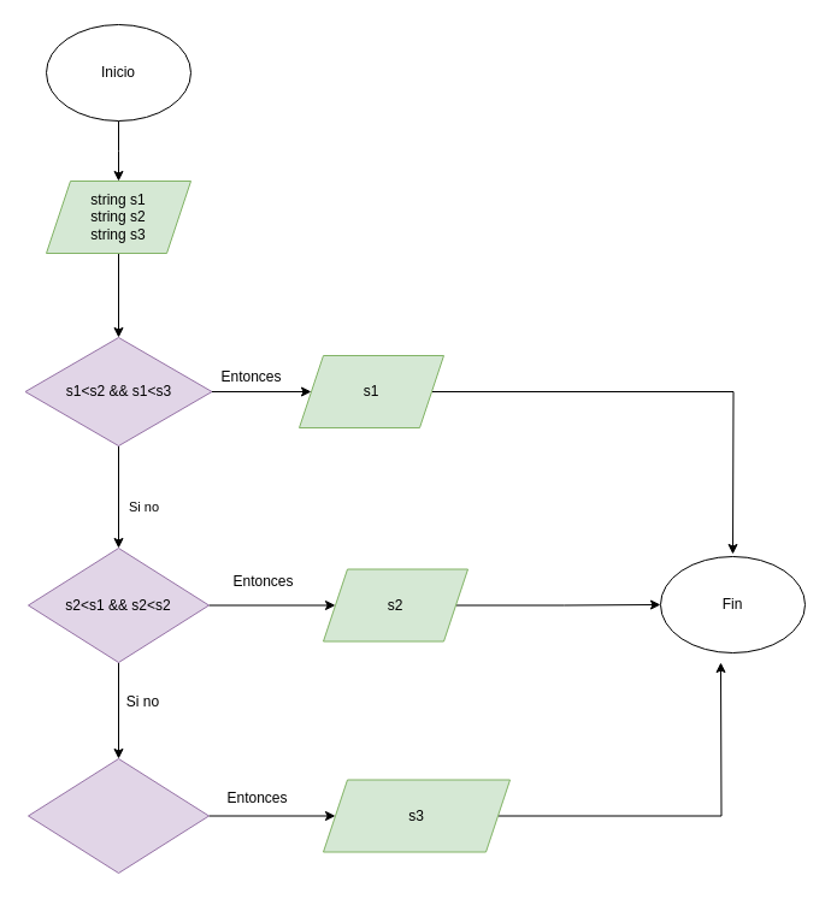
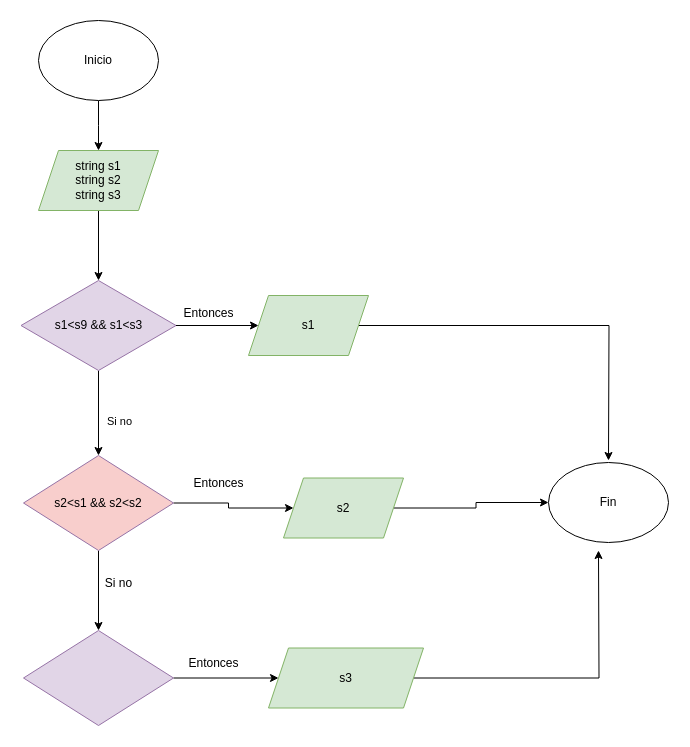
  <mxCell id="0" />
  <mxCell id="1" parent="0" />
  <mxCell id="2" value="" style="edgeStyle=orthogonalEdgeStyle;rounded=0;orthogonalLoop=1;jettySize=auto;html=1;" parent="1" source="3" edge="1"><mxGeometry relative="1" as="geometry"><mxPoint x="98" y="150" as="targetPoint" /></mxGeometry></mxCell>
  <mxCell id="3" value="Inicio" style="ellipse;whiteSpace=wrap;html=1;" parent="1" vertex="1"><mxGeometry x="38" y="20" width="120" height="80" as="geometry" /></mxCell>
  <mxCell id="4" value="" style="edgeStyle=orthogonalEdgeStyle;rounded=0;orthogonalLoop=1;jettySize=auto;html=1;" parent="1" source="5" target="9" edge="1"><mxGeometry relative="1" as="geometry" /></mxCell>
  <mxCell id="5" value="string s1&lt;div&gt;string s2&lt;/div&gt;&lt;div&gt;string s3&lt;/div&gt;" style="shape=parallelogram;perimeter=parallelogramPerimeter;whiteSpace=wrap;html=1;fixedSize=1;fillColor=#d5e8d4;strokeColor=#82b366;" parent="1" vertex="1"><mxGeometry x="38" y="150" width="120" height="60" as="geometry" /></mxCell>
  <mxCell id="6" value="" style="edgeStyle=orthogonalEdgeStyle;rounded=0;orthogonalLoop=1;jettySize=auto;html=1;" parent="1" source="9" target="11" edge="1"><mxGeometry relative="1" as="geometry" /></mxCell>
  <mxCell id="7" value="" style="edgeStyle=orthogonalEdgeStyle;rounded=0;orthogonalLoop=1;jettySize=auto;html=1;" parent="1" source="9" target="15" edge="1"><mxGeometry relative="1" as="geometry" /></mxCell>
  <mxCell id="8" value="Si no" style="edgeLabel;html=1;align=center;verticalAlign=middle;resizable=0;points=[];" parent="7" vertex="1" connectable="0"><mxGeometry x="-0.058" y="8" relative="1" as="geometry"><mxPoint x="12" y="10" as="offset" /></mxGeometry></mxCell>
- <mxCell id="9" value="s1&amp;lt;s2 &amp;amp;&amp;amp; s1&amp;lt;s3" style="rhombus;whiteSpace=wrap;html=1;fillColor=#e1d5e7;strokeColor=#9673a6;" parent="1" vertex="1"><mxGeometry x="20.5" y="280" width="155" height="90" as="geometry" /></mxCell>
+ <mxCell id="9" value="s1&amp;lt;s9 &amp;amp;&amp;amp; s1&amp;lt;s3" style="rhombus;whiteSpace=wrap;html=1;fillColor=#e1d5e7;strokeColor=#9673a6;" parent="1" vertex="1"><mxGeometry x="20.5" y="280" width="155" height="90" as="geometry" /></mxCell>
  <mxCell id="10" style="edgeStyle=orthogonalEdgeStyle;rounded=0;orthogonalLoop=1;jettySize=auto;html=1;" parent="1" source="11" edge="1"><mxGeometry relative="1" as="geometry"><mxPoint x="608" y="460" as="targetPoint" /></mxGeometry></mxCell>
  <mxCell id="11" value="s1" style="shape=parallelogram;perimeter=parallelogramPerimeter;whiteSpace=wrap;html=1;fixedSize=1;fillColor=#d5e8d4;strokeColor=#82b366;" parent="1" vertex="1"><mxGeometry x="248" y="295" width="120" height="60" as="geometry" /></mxCell>
  <mxCell id="12" value="Entonces" style="text;html=1;align=center;verticalAlign=middle;resizable=0;points=[];autosize=1;strokeColor=none;fillColor=none;" parent="1" vertex="1"><mxGeometry x="173" y="298" width="70" height="30" as="geometry" /></mxCell>
  <mxCell id="13" value="" style="edgeStyle=orthogonalEdgeStyle;rounded=0;orthogonalLoop=1;jettySize=auto;html=1;" parent="1" source="15" target="17" edge="1"><mxGeometry relative="1" as="geometry" /></mxCell>
  <mxCell id="14" value="" style="edgeStyle=orthogonalEdgeStyle;rounded=0;orthogonalLoop=1;jettySize=auto;html=1;" parent="1" source="15" target="19" edge="1"><mxGeometry relative="1" as="geometry" /></mxCell>
- <mxCell id="15" value="s2&amp;lt;s1 &amp;amp;&amp;amp; s2&amp;lt;s2" style="rhombus;whiteSpace=wrap;html=1;fillColor=#e1d5e7;strokeColor=#9673a6;" parent="1" vertex="1"><mxGeometry x="23" y="455" width="150" height="95" as="geometry" /></mxCell>
+ <mxCell id="15" value="s2&amp;lt;s1 &amp;amp;&amp;amp; s2&amp;lt;s2" style="rhombus;whiteSpace=wrap;html=1;fillColor=#f8cecc;strokeColor=#9673a6;" parent="1" vertex="1"><mxGeometry x="23" y="455" width="150" height="95" as="geometry" /></mxCell>
  <mxCell id="16" style="edgeStyle=orthogonalEdgeStyle;rounded=0;orthogonalLoop=1;jettySize=auto;html=1;entryX=0;entryY=0.5;entryDx=0;entryDy=0;" parent="1" source="17" target="25" edge="1"><mxGeometry relative="1" as="geometry" /></mxCell>
- <mxCell id="17" value="s2" style="shape=parallelogram;perimeter=parallelogramPerimeter;whiteSpace=wrap;html=1;fixedSize=1;fillColor=#d5e8d4;strokeColor=#82b366;" parent="1" vertex="1"><mxGeometry x="268" y="472.5" width="120" height="60" as="geometry" /></mxCell>
+ <mxCell id="17" value="s2" style="shape=parallelogram;perimeter=parallelogramPerimeter;whiteSpace=wrap;html=1;fixedSize=1;fillColor=#d5e8d4;strokeColor=#82b366;" parent="1" vertex="1"><mxGeometry x="283" y="477.5" width="120" height="60" as="geometry" /></mxCell>
  <mxCell id="18" value="" style="edgeStyle=orthogonalEdgeStyle;rounded=0;orthogonalLoop=1;jettySize=auto;html=1;" parent="1" source="19" target="22" edge="1"><mxGeometry relative="1" as="geometry" /></mxCell>
  <mxCell id="19" value="" style="rhombus;whiteSpace=wrap;html=1;fillColor=#e1d5e7;strokeColor=#9673a6;" parent="1" vertex="1"><mxGeometry x="23" y="630" width="150" height="95" as="geometry" /></mxCell>
  <mxCell id="20" value="Si no" style="text;html=1;align=center;verticalAlign=middle;resizable=0;points=[];autosize=1;strokeColor=none;fillColor=none;" parent="1" vertex="1"><mxGeometry x="93" y="568" width="50" height="30" as="geometry" /></mxCell>
  <mxCell id="21" style="edgeStyle=orthogonalEdgeStyle;rounded=0;orthogonalLoop=1;jettySize=auto;html=1;" parent="1" source="22" edge="1"><mxGeometry relative="1" as="geometry"><mxPoint x="598" y="550" as="targetPoint" /></mxGeometry></mxCell>
  <mxCell id="22" value="s3" style="shape=parallelogram;perimeter=parallelogramPerimeter;whiteSpace=wrap;html=1;fixedSize=1;fillColor=#d5e8d4;strokeColor=#82b366;" parent="1" vertex="1"><mxGeometry x="268" y="647.5" width="155" height="60" as="geometry" /></mxCell>
  <mxCell id="23" value="Entonces" style="text;html=1;align=center;verticalAlign=middle;resizable=0;points=[];autosize=1;strokeColor=none;fillColor=none;" parent="1" vertex="1"><mxGeometry x="178" y="647.5" width="70" height="30" as="geometry" /></mxCell>
  <mxCell id="24" value="Entonces" style="text;html=1;align=center;verticalAlign=middle;resizable=0;points=[];autosize=1;strokeColor=none;fillColor=none;" parent="1" vertex="1"><mxGeometry x="183" y="468" width="70" height="30" as="geometry" /></mxCell>
  <mxCell id="25" value="Fin" style="ellipse;whiteSpace=wrap;html=1;" parent="1" vertex="1"><mxGeometry x="548" y="462" width="120" height="80" as="geometry" /></mxCell>
